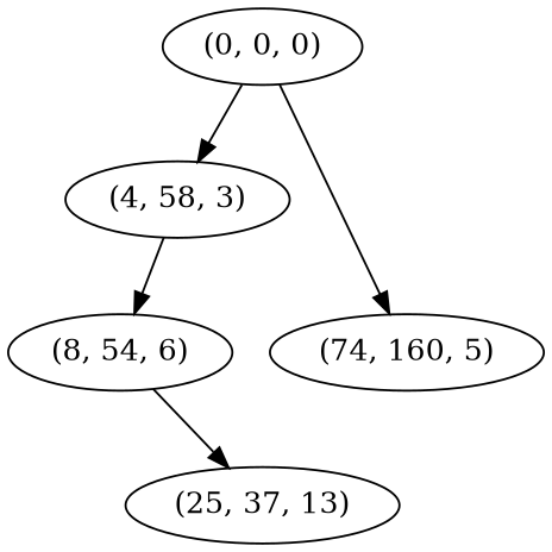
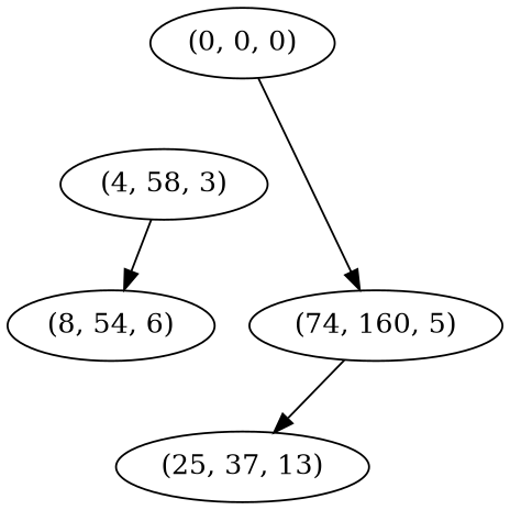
  digraph {
    "(0, 0, 0)"
    "(4, 58, 3)"
    n3 [label="(74, 160, 5)"]
    "(8, 54, 6)"
    "(25, 37, 13)"
-   "(0, 0, 0)" -> "(4, 58, 3)"
    "(0, 0, 0)" -> n3
    "(4, 58, 3)" -> "(8, 54, 6)"
-   "(8, 54, 6)" -> "(25, 37, 13)"
+   n3 -> "(25, 37, 13)"
  }
